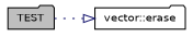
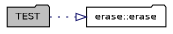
  digraph {
    rankdir=LR
    node [color=black fontname=Helvetica fontsize=10 shape=folder style=filled]
    n1 [fillcolor=grey75 fontcolor=black height=0.2 label=TEST width=0.4]
-   n2 [fillcolor=white height=0.2 label="vector::erase" width=0.4]
+   n2 [fillcolor=white height=0.2 label="erase::erase" width=0.4]
    n1 -> n2 [color=midnightblue fontname=Helvetica fontsize=10 labelfontname=Helvetica labelfontsize=10 style=dotted arrowhead=onormal]
  }
